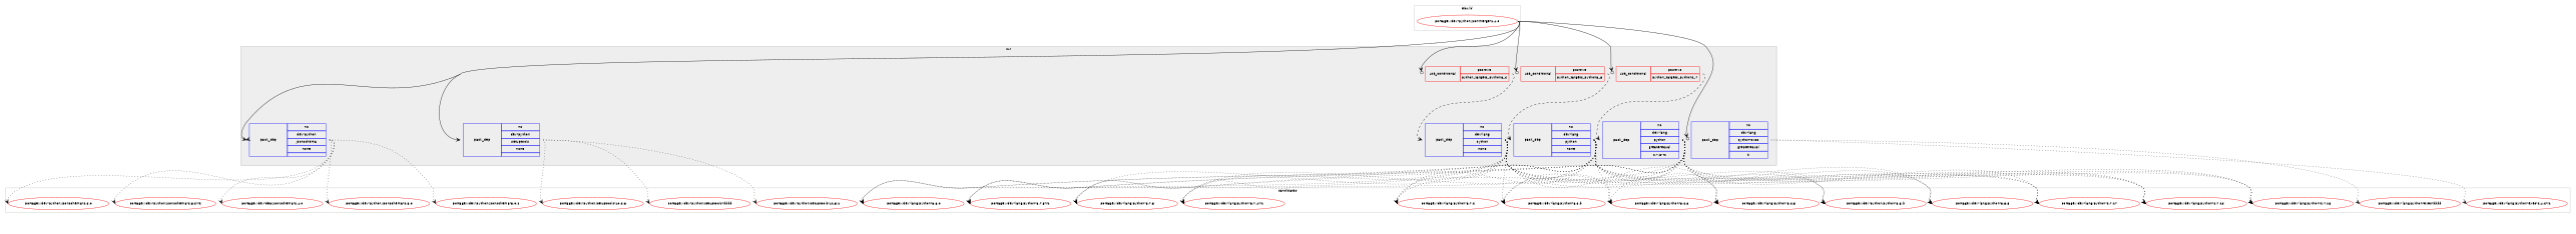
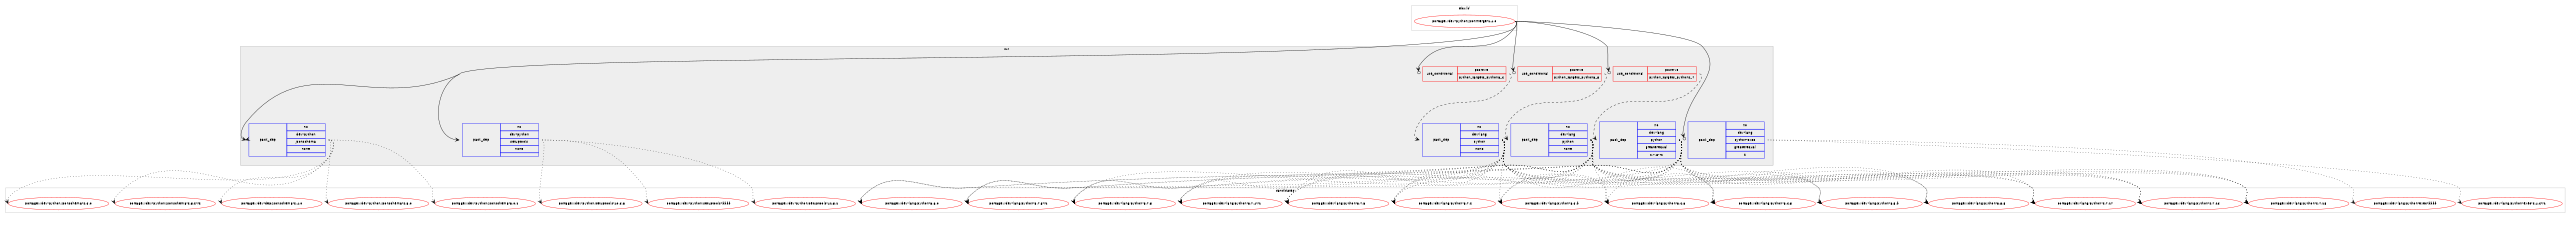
  digraph {
    compound=true
    concentrate=true
    fontname=Helvetica
    fontsize=10
    newrank=true
    rankdir=TB
    ranksep=1.5
    node [color=red fontname=Helvetica fontsize=10]
    edge [arrowhead=vee headport=w style=dotted tailport=e weight=100]
    n1 [label="portage://dev-python/jsonmerge-1.4.0" width=4]
    n2 [color=blue label=<<TABLE BORDER="0" CELLBORDER="1" CELLSPACING="0" CELLPADDING="4" WIDTH="220"><TR><TD ROWSPAN="6" CELLPADDING="30">pack_dep</TD></TR><TR><TD WIDTH="110">no</TD></TR><TR><TD>dev-python</TD></TR><TR><TD>jsonschema</TD></TR><TR><TD>none</TD></TR><TR><TD></TD></TR></TABLE>> shape=none]
    n3 [color=blue label=<<TABLE BORDER="0" CELLBORDER="1" CELLSPACING="0" CELLPADDING="4" WIDTH="220"><TR><TD ROWSPAN="6" CELLPADDING="30">pack_dep</TD></TR><TR><TD WIDTH="110">no</TD></TR><TR><TD>dev-python</TD></TR><TR><TD>setuptools</TD></TR><TR><TD>none</TD></TR><TR><TD></TD></TR></TABLE>> shape=none]
    n4 [color=blue label=<<TABLE BORDER="0" CELLBORDER="1" CELLSPACING="0" CELLPADDING="4" WIDTH="220"><TR><TD ROWSPAN="6" CELLPADDING="30">pack_dep</TD></TR><TR><TD WIDTH="110">no</TD></TR><TR><TD>dev-lang</TD></TR><TR><TD>python</TD></TR><TR><TD>greaterequal</TD></TR><TR><TD>2.7.5-r2</TD></TR></TABLE>> shape=none]
    n5 [label=<<TABLE BORDER="0" CELLBORDER="1" CELLSPACING="0" CELLPADDING="4"><TR><TD ROWSPAN="3" CELLPADDING="10">use_conditional</TD></TR><TR><TD>positive</TD></TR><TR><TD>python_targets_python2_7</TD></TR></TABLE>> shape=none]
    n6 [color=blue label=<<TABLE BORDER="0" CELLBORDER="1" CELLSPACING="0" CELLPADDING="4" WIDTH="220"><TR><TD ROWSPAN="6" CELLPADDING="30">pack_dep</TD></TR><TR><TD WIDTH="110">no</TD></TR><TR><TD>dev-lang</TD></TR><TR><TD>python</TD></TR><TR><TD>none</TD></TR><TR><TD></TD></TR></TABLE>> shape=none]
    n7 [label=<<TABLE BORDER="0" CELLBORDER="1" CELLSPACING="0" CELLPADDING="4"><TR><TD ROWSPAN="3" CELLPADDING="10">use_conditional</TD></TR><TR><TD>positive</TD></TR><TR><TD>python_targets_python3_5</TD></TR></TABLE>> shape=none]
    n8 [color=blue label=<<TABLE BORDER="0" CELLBORDER="1" CELLSPACING="0" CELLPADDING="4" WIDTH="220"><TR><TD ROWSPAN="6" CELLPADDING="30">pack_dep</TD></TR><TR><TD WIDTH="110">no</TD></TR><TR><TD>dev-lang</TD></TR><TR><TD>python</TD></TR><TR><TD>none</TD></TR><TR><TD></TD></TR></TABLE>> shape=none]
    n9 [label=<<TABLE BORDER="0" CELLBORDER="1" CELLSPACING="0" CELLPADDING="4"><TR><TD ROWSPAN="3" CELLPADDING="10">use_conditional</TD></TR><TR><TD>positive</TD></TR><TR><TD>python_targets_python3_6</TD></TR></TABLE>> shape=none]
    n10 [color=blue label=<<TABLE BORDER="0" CELLBORDER="1" CELLSPACING="0" CELLPADDING="4" WIDTH="220"><TR><TD ROWSPAN="6" CELLPADDING="30">pack_dep</TD></TR><TR><TD WIDTH="110">no</TD></TR><TR><TD>dev-lang</TD></TR><TR><TD>python-exec</TD></TR><TR><TD>greaterequal</TD></TR><TR><TD>2</TD></TR></TABLE>> shape=none]
    n11 [label="portage://dev-python/jsonschema-2.3.0" width=4]
    n12 [label="portage://dev-dep/jsonschema-2.4.0" width=4]
    n13 [label="portage://dev-python/jsonschema-2.5.2-r2" width=4]
    n14 [label="portage://dev-python/jsonschema-2.6.0" width=4]
    n15 [label="portage://dev-python/jsonschema-3.0.1" width=4]
    n16 [label="portage://dev-python/setuptools-40.6.3" width=4]
    n17 [label="portage://dev-python/setuptools-41.5.1" width=4]
    n18 [label="portage://dev-python/setuptools-9999" width=4]
    n19 [label="portage://dev-lang/python-2.7.15" width=4]
    n20 [label="portage://dev-lang/python-2.7.16" width=4]
    n21 [label="portage://dev-lang/python-2.7.17" width=4]
    n22 [label="portage://dev-lang/python-3.5.5" width=4]
-   n23 [label="portage://dev-python/python-3.5.9" width=4]
+   n23 [label="portage://dev-lang/python-3.5.9" width=4]
    n24 [label="portage://dev-lang/python-3.6.5" width=4]
    n25 [label="portage://dev-lang/python-3.6.8" width=4]
    n26 [label="portage://dev-lang/python-3.6.9" width=4]
    n27 [label="portage://dev-lang/python-3.7.2" width=4]
+   n28 [label="portage://dev-lang/python-3.7.3" width=4]
    n29 [label="portage://dev-lang/python-3.7.4-r1" width=4]
    n30 [label="portage://dev-lang/python-3.7.5" width=4]
    n31 [label="portage://dev-lang/python-3.7.5-r1" width=4]
    n32 [label="portage://dev-lang/python-3.8.0" width=4]
    n33 [label="portage://dev-lang/python-exec-2.4.6-r1" width=4]
    n34 [label="portage://dev-lang/python-exec-9999" width=4]
    subgraph cluster_1 {
      color=gray
      label=<<i>ebuild</i>>
      rank=same
      n1
    }
    subgraph cluster_2 {
      color=gray
      label=<<i>dependencies</i>>
      subgraph cluster_3 {
        color=gray
        fillcolor="#eeeeee"
        label=<<i>compile</i>>
        style=filled
        subgraph sub_4 {
          color=gray
          fillcolor="#eeeeee"
          label=<<i>compile</i>>
          style=filled
          n2
        }
        subgraph sub_5 {
          color=gray
          fillcolor="#eeeeee"
          label=<<i>compile</i>>
          style=filled
          n3
        }
      }
      subgraph cluster_6 {
        color=gray
        fillcolor="#eeeeee"
        label=<<i>compile and run</i>>
        style=filled
        subgraph sub_7 {
          color=gray
          fillcolor="#eeeeee"
          label=<<i>compile and run</i>>
          style=filled
          n5
          subgraph sub_8 {
            color=gray
            fillcolor="#eeeeee"
            label=<<i>compile and run</i>>
            style=filled
            n4
          }
        }
        subgraph sub_9 {
          color=gray
          fillcolor="#eeeeee"
          label=<<i>compile and run</i>>
          style=filled
          n7
          subgraph sub_10 {
            color=gray
            fillcolor="#eeeeee"
            label=<<i>compile and run</i>>
            style=filled
            n6
          }
        }
        subgraph sub_11 {
          color=gray
          fillcolor="#eeeeee"
          label=<<i>compile and run</i>>
          style=filled
          n9
          subgraph sub_12 {
            color=gray
            fillcolor="#eeeeee"
            label=<<i>compile and run</i>>
            style=filled
            n8
          }
        }
        subgraph sub_13 {
          color=gray
          fillcolor="#eeeeee"
          label=<<i>compile and run</i>>
          style=filled
          n10
        }
      }
      subgraph cluster_14 {
        color=gray
        fillcolor="#eeeeee"
        label=<<i>run</i>>
        style=filled
      }
    }
    subgraph cluster_15 {
      color=gray
      label=<<i>candidates</i>>
      rank=same
      subgraph sub_16 {
        color=black
        label=<<i>candidates</i>>
        nodesep=1
        rank=same
        n11
        n12
        n13
        n14
        n15
      }
      subgraph sub_17 {
        color=black
        label=<<i>candidates</i>>
        nodesep=1
        rank=same
        n16
        n17
        n18
      }
      subgraph sub_18 {
        color=black
        label=<<i>candidates</i>>
        nodesep=1
        rank=same
        n19
        n20
        n21
        n22
        n23
        n24
        n25
        n26
        n27
+       n28
        n29
        n30
        n31
        n32
      }
      subgraph sub_19 {
        color=black
        label=<<i>candidates</i>>
        nodesep=1
        rank=same
        n19
        n20
        n21
        n22
        n23
        n24
        n25
        n26
        n27
+       n28
        n29
        n30
        n31
        n32
      }
      subgraph sub_20 {
        color=black
        label=<<i>candidates</i>>
        nodesep=1
        rank=same
        n19
        n20
        n21
        n22
        n23
        n24
        n25
        n26
        n27
+       n28
        n29
        n30
        n31
        n32
      }
      subgraph sub_21 {
        color=black
        label=<<i>candidates</i>>
        nodesep=1
        rank=same
        n33
        n34
      }
    }
    n1 -> n2 [style=solid weight=20]
    n1 -> n3 [style=solid weight=20]
    n1 -> n5 [arrowhead=odotvee style=solid weight=20]
    n1 -> n7 [arrowhead=odotvee style=solid weight=20]
    n1 -> n9 [arrowhead=odotvee style=solid weight=20]
    n1 -> n10 [arrowhead=odotvee style=solid weight=20]
    n2 -> n11
    n2 -> n12
    n2 -> n13
    n2 -> n14
    n2 -> n15
    n3 -> n16
    n3 -> n17
    n3 -> n18
    n4 -> n19
    n4 -> n20
    n4 -> n21
    n4 -> n22
    n4 -> n23
    n4 -> n24
    n4 -> n25
    n4 -> n26
    n4 -> n27
+   n4 -> n28
    n4 -> n29
    n4 -> n30
    n4 -> n31
    n4 -> n32
    n5 -> n4 [style=dashed weight=20]
    n6 -> n19
    n6 -> n20
    n6 -> n21
    n6 -> n22
    n6 -> n23
    n6 -> n24
    n6 -> n25
    n6 -> n26
    n6 -> n27
+   n6 -> n28
    n6 -> n29
    n6 -> n30
    n6 -> n31
    n6 -> n32
    n7 -> n6 [style=dashed weight=20]
    n8 -> n19
    n8 -> n20
    n8 -> n21
    n8 -> n22
    n8 -> n23
    n8 -> n24
    n8 -> n25
    n8 -> n26
    n8 -> n27
+   n8 -> n28
    n8 -> n29
    n8 -> n30
    n8 -> n31
    n8 -> n32
    n9 -> n8 [style=dashed weight=20]
    n10 -> n33
    n10 -> n34
  }
